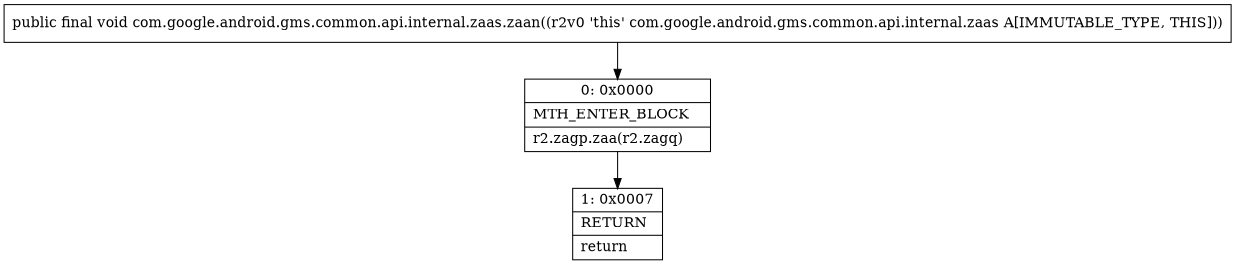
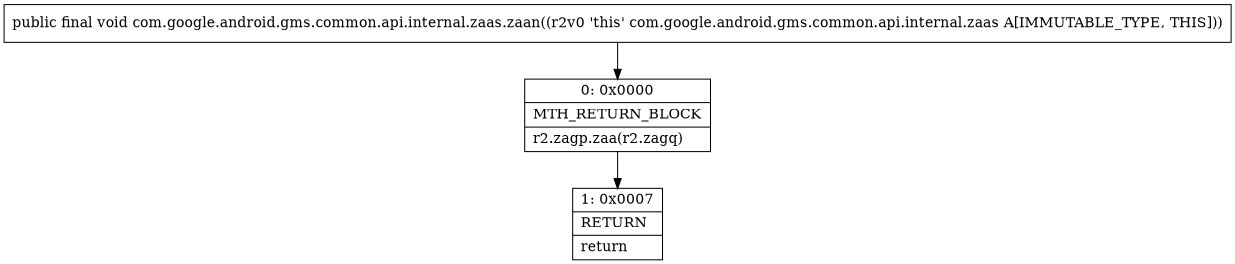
  digraph {
    node [shape=record]
-   n1 [label="{0\:\ 0x0000|MTH_ENTER_BLOCK\l|r2.zagp.zaa(r2.zagq)\l}"]
+   n1 [label="{0\:\ 0x0000|MTH_RETURN_BLOCK\l|r2.zagp.zaa(r2.zagq)\l}"]
    n2 [label="{1\:\ 0x0007|RETURN\l|return\l}"]
    n3 [label="{public final void com.google.android.gms.common.api.internal.zaas.zaan((r2v0 'this' com.google.android.gms.common.api.internal.zaas A[IMMUTABLE_TYPE, THIS])) }"]
    n1 -> n2
    n3 -> n1
  }
